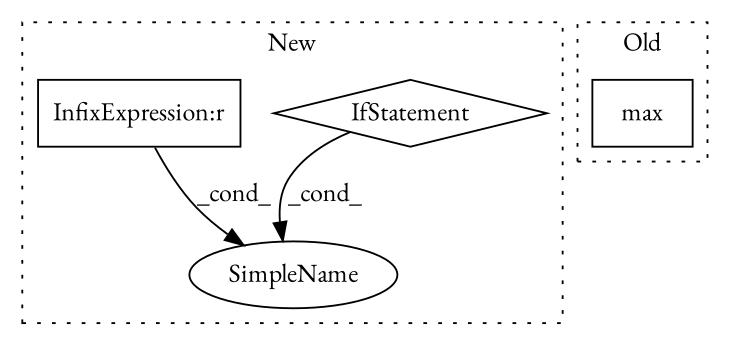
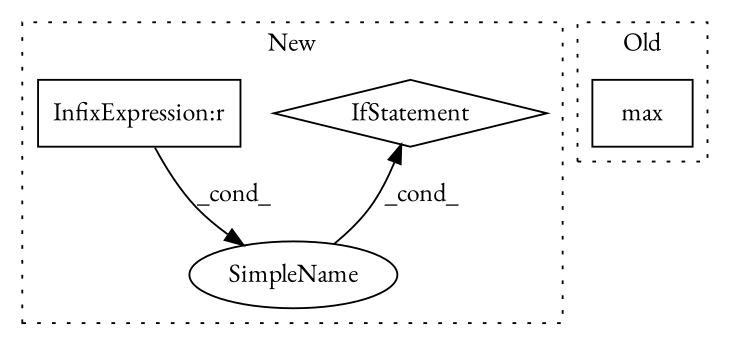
  digraph {
    fontname="EB Garamond"
    node [fontname="EB Garamond" shape=box]
    edge [fontname="EB Garamond"]
    n1 [a=25 l="4,2" label=IfStatement s="3353,3457" shape=diamond]
    n2 [a=42 label=SimpleName shape=ellipse]
    n3 [a=27 l=3 label="InfixExpression:r" s=3380]
    n4 [a=32 l="4,1" label=max s="3355,3403"]
    subgraph cluster_1 {
      label=New
      style=dotted
      n1
      n2
      n3
    }
    subgraph cluster_2 {
      label=Old
      style=dotted
      n4
    }
-   n1 -> n2 [label=_cond_]
+   n2 -> n1 [label=_cond_]
    n3 -> n2 [label=_cond_]
  }
